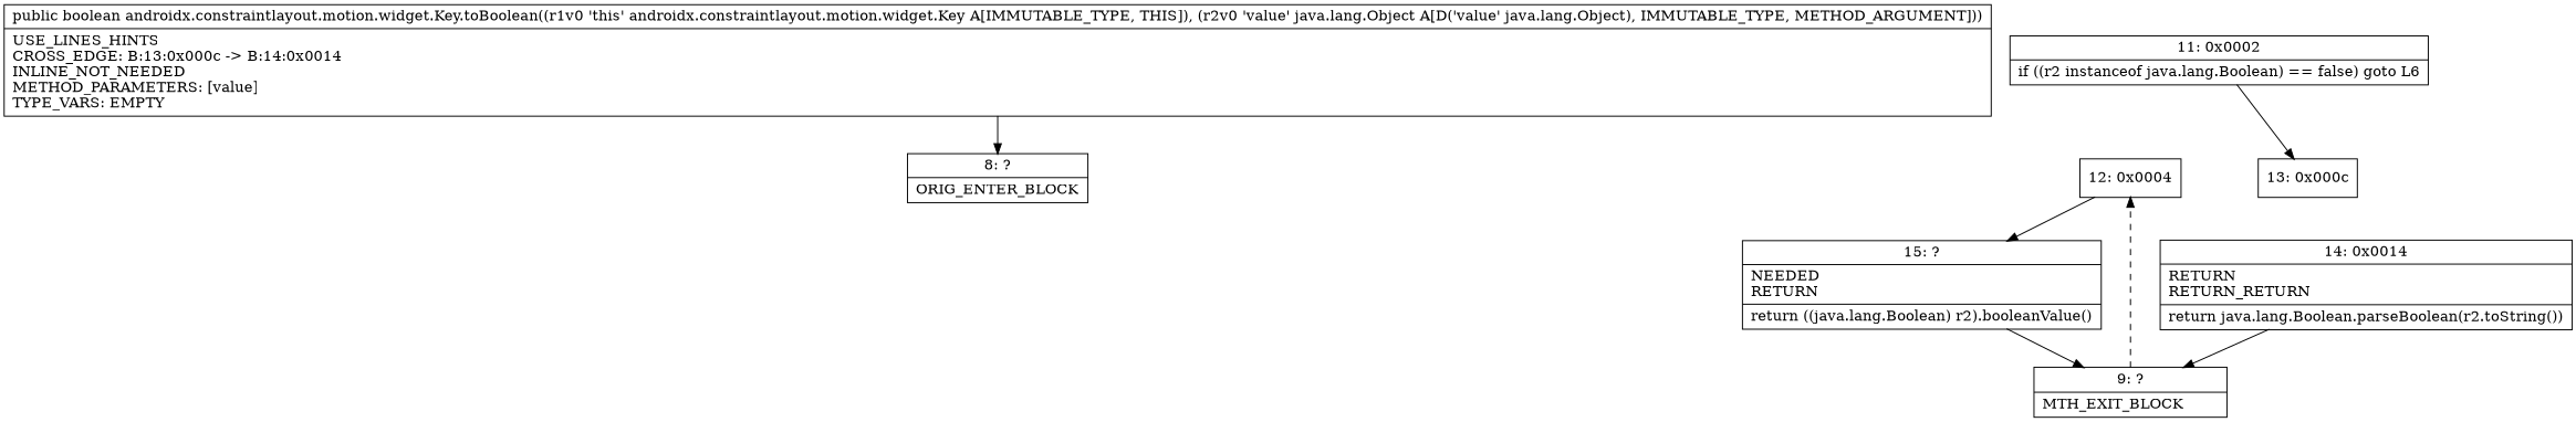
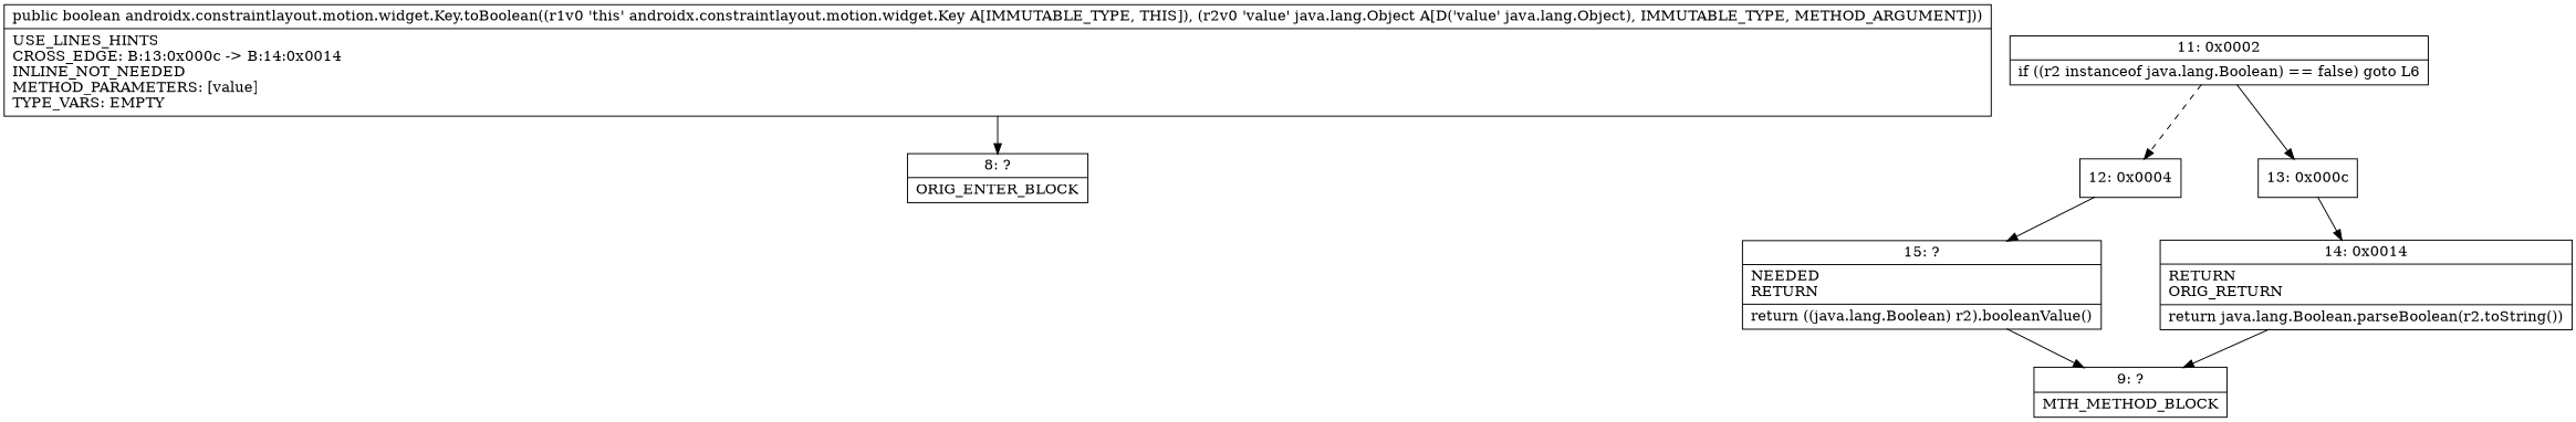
  digraph {
    node [shape=record]
    n1 [label="{8\:\ ?|ORIG_ENTER_BLOCK\l}"]
    n2 [label="{11\:\ 0x0002|if ((r2 instanceof java.lang.Boolean) == false) goto L6\l}"]
    n3 [label="{12\:\ 0x0004}"]
    n4 [label="{13\:\ 0x000c}"]
    n5 [label="{15\:\ ?|NEEDED\lRETURN\l|return ((java.lang.Boolean) r2).booleanValue()\l}"]
-   n6 [label="{14\:\ 0x0014|RETURN\lRETURN_RETURN\l|return java.lang.Boolean.parseBoolean(r2.toString())\l}"]
-   n7 [label="{9\:\ ?|MTH_EXIT_BLOCK\l}"]
+   n6 [label="{14\:\ 0x0014|RETURN\lORIG_RETURN\l|return java.lang.Boolean.parseBoolean(r2.toString())\l}"]
+   n7 [label="{9\:\ ?|MTH_METHOD_BLOCK\l}"]
    n8 [label="{public boolean androidx.constraintlayout.motion.widget.Key.toBoolean((r1v0 'this' androidx.constraintlayout.motion.widget.Key A[IMMUTABLE_TYPE, THIS]), (r2v0 'value' java.lang.Object A[D('value' java.lang.Object), IMMUTABLE_TYPE, METHOD_ARGUMENT]))  | USE_LINES_HINTS\lCROSS_EDGE: B:13:0x000c \-\> B:14:0x0014\lINLINE_NOT_NEEDED\lMETHOD_PARAMETERS: [value]\lTYPE_VARS: EMPTY\l}"]
-   n7 -> n3 [style=dashed]
+   n2 -> n3 [style=dashed]
    n2 -> n4
    n3 -> n5
+   n4 -> n6
    n5 -> n7
    n6 -> n7
    n8 -> n1
  }
